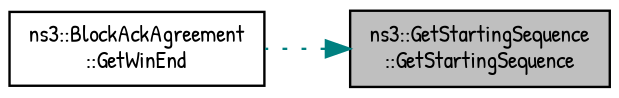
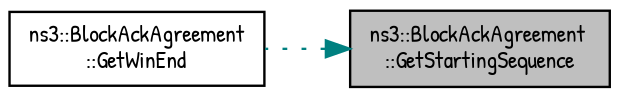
  digraph {
    rankdir=RL
    fontname="Patrick Hand"
    node [color=black fontname="Patrick Hand" fontsize=10 shape=record style=filled]
-   n1 [fillcolor=grey75 fontcolor=black height=0.2 label="ns3::GetStartingSequence\l::GetStartingSequence" width=0.4]
+   n1 [fillcolor=grey75 fontcolor=black height=0.2 label="ns3::BlockAckAgreement\l::GetStartingSequence" width=0.4]
    n2 [fillcolor=white height=0.2 label="ns3::BlockAckAgreement\l::GetWinEnd" width=0.4]
    n1 -> n2 [color=teal dir=back fontname="Patrick Hand" fontsize=10 labelfontname=Helvetica labelfontsize=10 style=dotted]
  }
